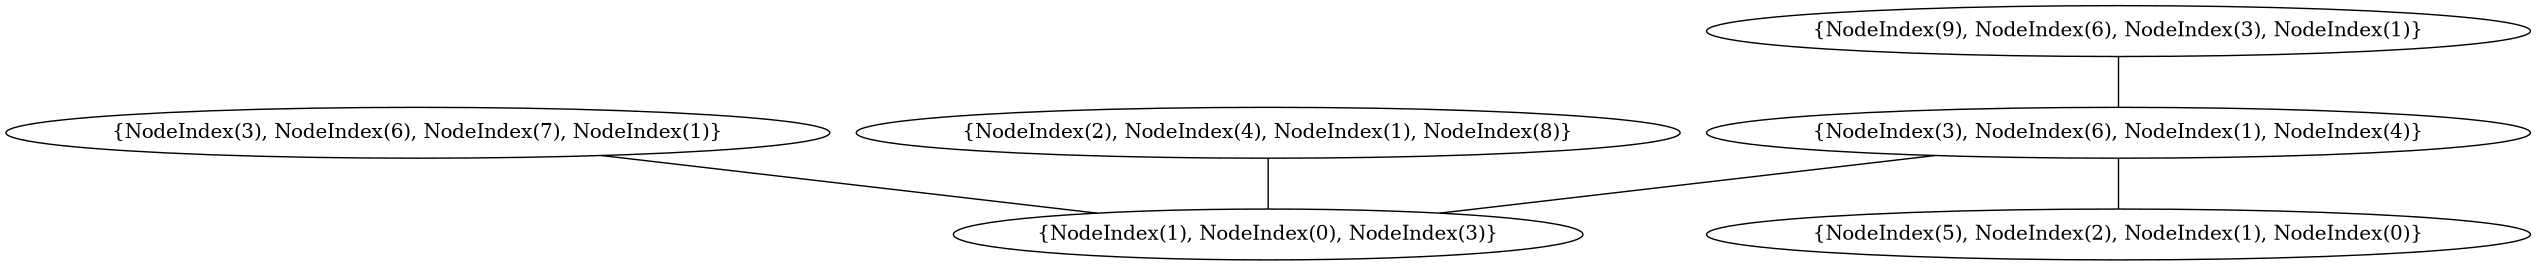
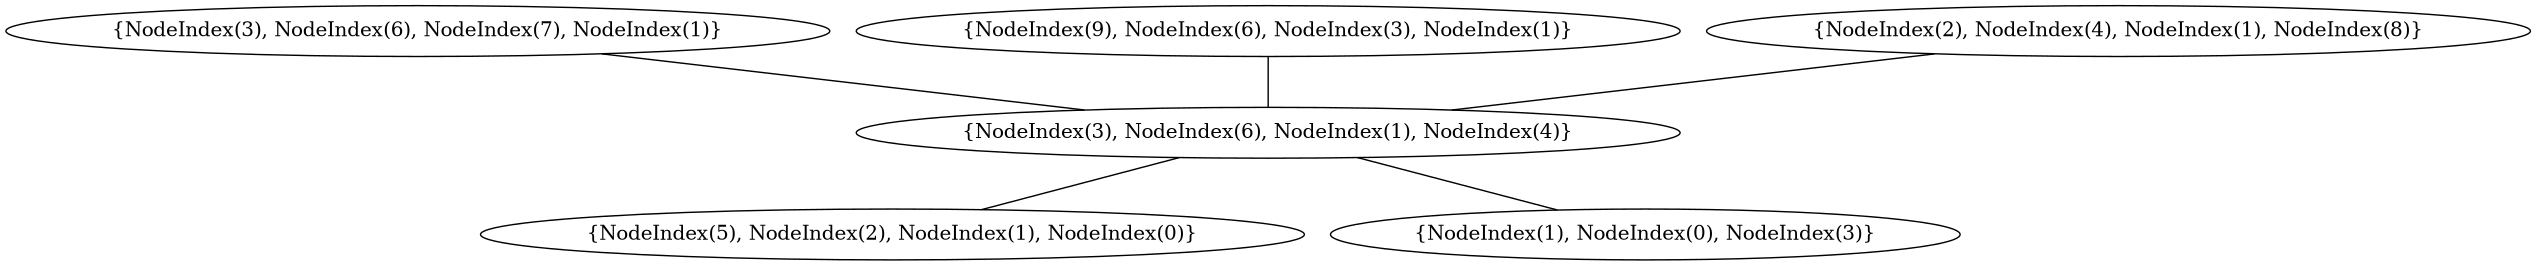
  graph {
    n1 [label="{NodeIndex(5), NodeIndex(2), NodeIndex(1), NodeIndex(0)}"]
    n2 [label="{NodeIndex(1), NodeIndex(0), NodeIndex(3)}"]
    n3 [label="{NodeIndex(3), NodeIndex(6), NodeIndex(1), NodeIndex(4)}"]
    n4 [label="{NodeIndex(3), NodeIndex(6), NodeIndex(7), NodeIndex(1)}"]
    n5 [label="{NodeIndex(9), NodeIndex(6), NodeIndex(3), NodeIndex(1)}"]
    n6 [label="{NodeIndex(2), NodeIndex(4), NodeIndex(1), NodeIndex(8)}"]
    n3 -- n1
    n3 -- n2
-   n4 -- n2
+   n4 -- n3
    n5 -- n3
-   n6 -- n2
+   n6 -- n3
  }
